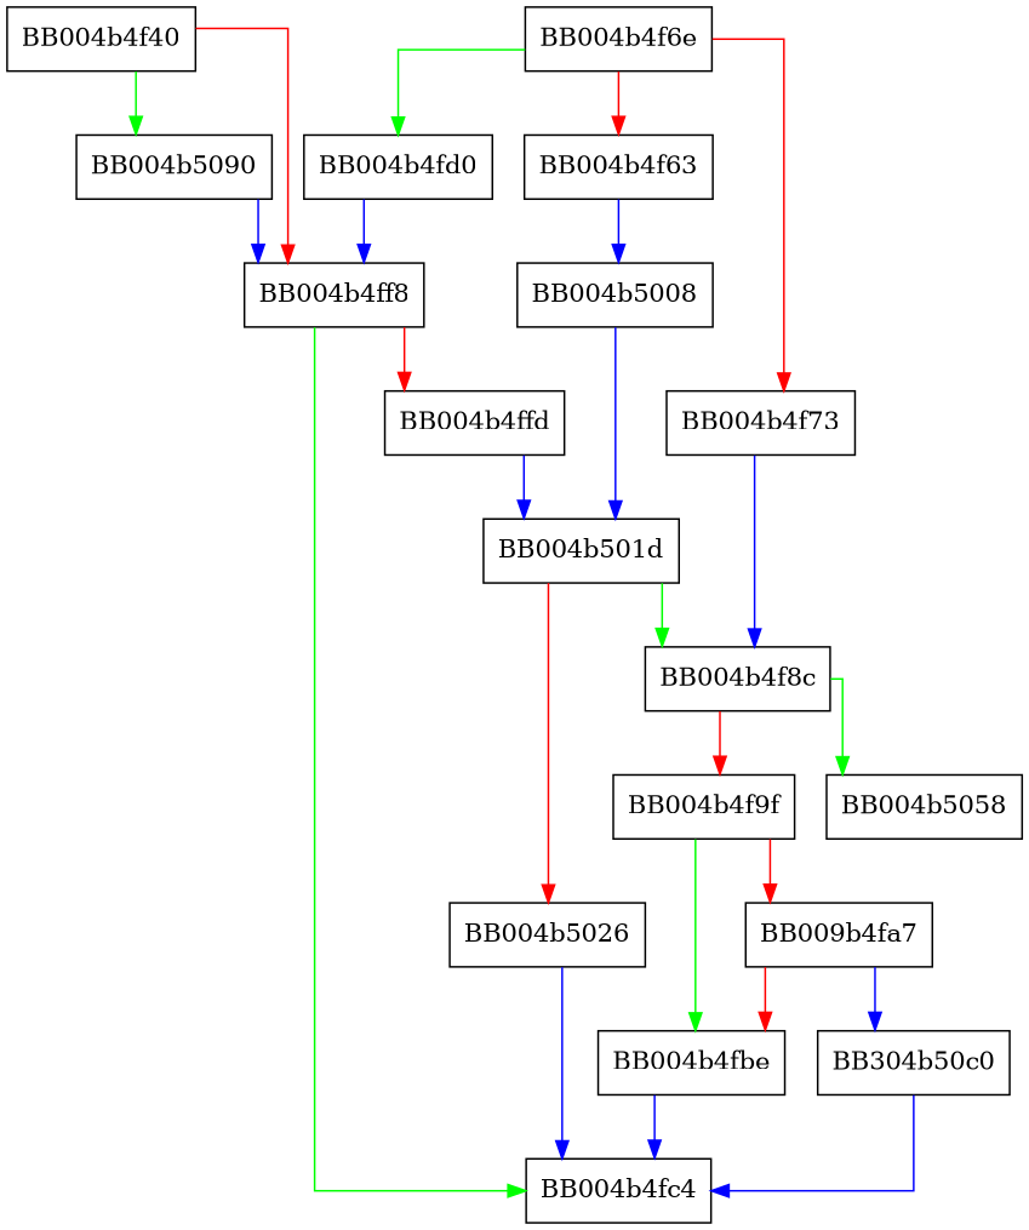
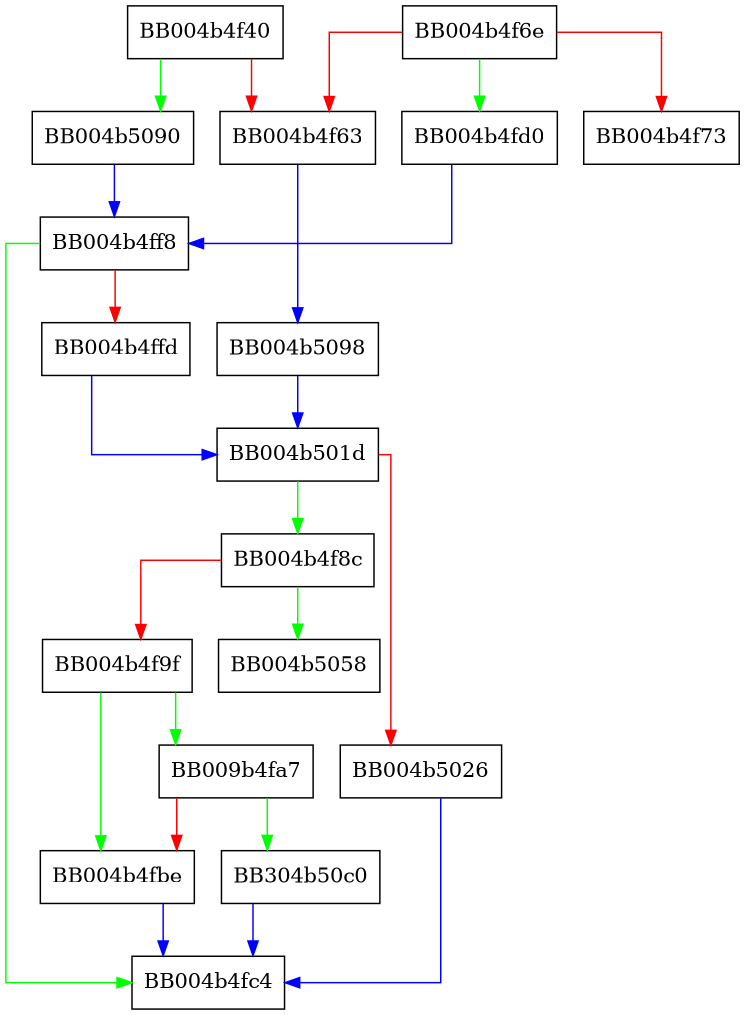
  digraph {
    splines=ortho
    node [shape=box]
    edge [color=blue]
    BB004b4f40
    BB004b5090
    BB004b4f63
    BB004b4ff8
-   BB004b5008
+   BB004b5008 [label=BB004b5098]
    BB004b4fc4
    BB004b4ffd
    BB004b501d
    BB004b4f6e
    BB004b4fd0
    BB004b4f73
    BB004b4f8c
    BB004b5026
    BB004b5058
    BB004b4f9f
    BB004b4fbe
    n17 [label=BB009b4fa7]
    n18 [label=BB304b50c0]
    BB004b4f40 -> BB004b5090 [color=green]
-   BB004b4f40 -> BB004b4ff8 [color=red]
+   BB004b4f40 -> BB004b4f63 [color=red]
    BB004b5090 -> BB004b4ff8
    BB004b4f63 -> BB004b5008
    BB004b4ff8 -> BB004b4fc4 [color=green]
    BB004b4ff8 -> BB004b4ffd [color=red]
    BB004b5008 -> BB004b501d
    BB004b4ffd -> BB004b501d
    BB004b501d -> BB004b4f8c [color=green]
    BB004b501d -> BB004b5026 [color=red]
    BB004b4f6e -> BB004b4f63 [color=red]
    BB004b4f6e -> BB004b4fd0 [color=green]
    BB004b4f6e -> BB004b4f73 [color=red]
    BB004b4fd0 -> BB004b4ff8
-   BB004b4f73 -> BB004b4f8c
    BB004b4f8c -> BB004b5058 [color=green]
    BB004b4f8c -> BB004b4f9f [color=red]
    BB004b5026 -> BB004b4fc4
    BB004b4f9f -> BB004b4fbe [color=green]
-   BB004b4f9f -> n17 [color=red]
+   BB004b4f9f -> n17 [color=green]
    BB004b4fbe -> BB004b4fc4
    n17 -> BB004b4fbe [color=red]
-   n17 -> n18
+   n17 -> n18 [color=green]
    n18 -> BB004b4fc4
  }
